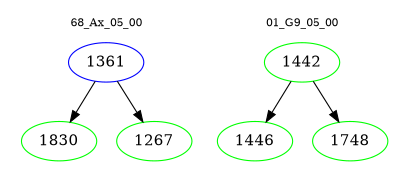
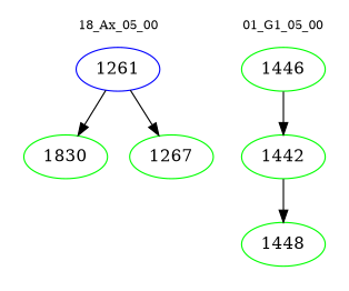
  digraph {
    node [color=green]
    edge [color=black]
-   n1 [color=blue label=1361]
+   n1 [color=blue label=1261]
    n2 [label=1830]
    n3 [label=1267]
    n4 [label=1442]
    n5 [label=1446]
-   n6 [label=1748]
+   n6 [label=1448]
    subgraph cluster_1 {
      color=white
      fontsize=10
-     label="68_Ax_05_00"
+     label="18_Ax_05_00"
      n1
      n2
      n3
    }
    subgraph cluster_2 {
      color=white
      fontsize=10
-     label="01_G9_05_00"
+     label="01_G1_05_00"
      n4
      n5
      n6
    }
    n1 -> n2
    n1 -> n3
-   n4 -> n5
+   n5 -> n4
    n4 -> n6
  }
